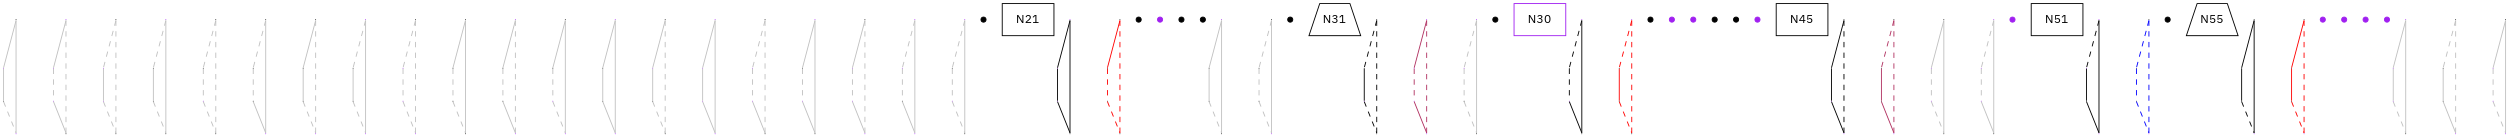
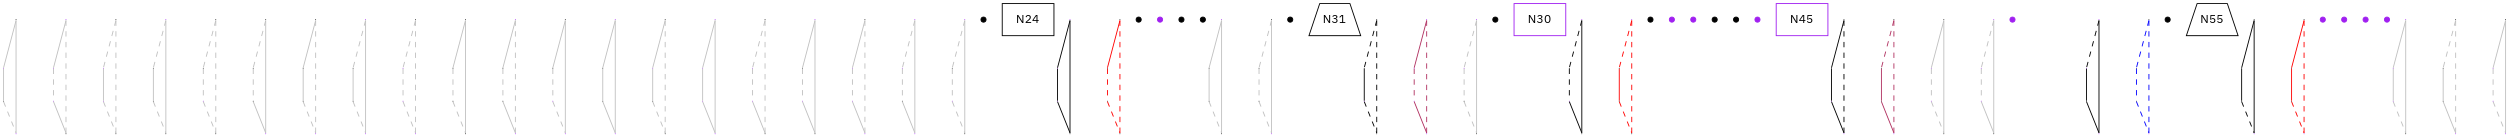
  graph {
    fontname="IBM Plex Sans"
    node [color=black fixedsize=true fontname="IBM Plex Sans" shape=point]
    edge [color=gray fontname="IBM Plex Sans" headclip=false style=dashed tailclip=false]
    NA0 [width=0]
    NB0 [color=purple width=0]
    NC0 [width=0]
    ND0 [color=purple width=0]
    NA1 [color=purple width=0]
    NB1 [color=purple width=0]
    NC1 [color=purple width=0]
    ND1 [width=0]
    NA2 [width=0]
    NB2 [color=purple width=0]
    NC2 [color=purple width=0]
    ND2 [width=0]
    NA3 [color=purple width=0]
    NB3 [width=0]
    NC3 [width=0]
    ND3 [width=0]
    NA4 [width=0]
    NB4 [width=0]
    NC4 [color=purple width=0]
    ND4 [width=0]
    NA5 [width=0]
    NB5 [width=0]
    NC5 [width=0]
    ND5 [color=purple width=0]
    NA6 [width=0]
    NB6 [width=0]
    NC6 [width=0]
    ND6 [color=purple width=0]
    NA7 [color=purple width=0]
    NB7 [width=0]
    NC7 [width=0]
    ND7 [color=purple width=0]
    NA8 [width=0]
    NB8 [color=purple width=0]
    NC8 [color=purple width=0]
    ND8 [color=purple width=0]
    NA9 [width=0]
    NB9 [width=0]
    NC9 [width=0]
    ND9 [width=0]
    NA10 [color=purple width=0]
    NB10 [width=0]
    NC10 [width=0]
    ND10 [color=purple width=0]
    NA11 [width=0]
    NB11 [width=0]
    NC11 [color=purple width=0]
    ND11 [color=purple width=0]
    NA12 [color=purple width=0]
    NB12 [width=0]
    NC12 [width=0]
    ND12 [color=purple width=0]
    NA13 [width=0]
    NB13 [color=purple width=0]
    NC13 [width=0]
    ND13 [width=0]
    NA14 [color=purple width=0]
    NB14 [color=purple width=0]
    NC14 [color=purple width=0]
    ND14 [color=purple width=0]
    NA15 [width=0]
    NB15 [color=purple width=0]
    NC15 [color=purple width=0]
    ND15 [width=0]
    NA16 [color=purple width=0]
    NB16 [width=0]
    NC16 [color=purple width=0]
    ND16 [width=0]
    NA17 [width=0]
    NB17 [color=purple width=0]
    NC17 [color=purple width=0]
    ND17 [color=purple width=0]
    NA18 [color=purple width=0]
    NB18 [color=purple width=0]
    NC18 [width=0]
    ND18 [color=purple width=0]
    NA19 [color=purple width=0]
    NB19 [width=0]
    NC19 [color=purple width=0]
    ND19 [width=0]
    N20 [width=0.080000]
-   N21 [shape=box width=0.800000]
+   N21 [shape=box width=0.800000 label=N24]
    NA22 [color=purple width=0]
    NB22 [color=purple width=0]
    NC22 [color=purple width=0]
    ND22 [width=0]
    NA23 [width=0]
    NB23 [width=0]
    NC23 [width=0]
    ND23 [width=0]
    N24 [width=0.080000]
    N25 [color=purple width=0.080000]
    N26 [width=0.080000]
    N27 [width=0.080000]
    NA28 [color=purple width=0]
    NB28 [width=0]
    NC28 [width=0]
    ND28 [width=0]
    NA29 [width=0]
    NB29 [width=0]
    NC29 [width=0]
    ND29 [color=purple width=0]
    N30 [width=0.080000]
    N31 [shape=trapezium width=0.800000]
    NA32 [width=0]
    NB32 [width=0]
    NC32 [color=purple width=0]
    ND32 [width=0]
    NA33 [color=purple width=0]
    NB33 [color=purple width=0]
    NC33 [color=purple width=0]
    ND33 [color=purple width=0]
    NA34 [color=purple width=0]
    NB34 [color=purple width=0]
    NC34 [width=0]
    ND34 [width=0]
    N35 [width=0.080000]
    n118 [color=purple label=N30 shape=box width=0.800000]
    NA37 [color=purple width=0]
    NB37 [width=0]
    NC37 [color=purple width=0]
    ND37 [width=0]
    NA38 [color=purple width=0]
    NB38 [width=0]
    NC38 [width=0]
    ND38 [width=0]
    N39 [width=0.080000]
    N40 [color=purple width=0.080000]
    N41 [color=purple width=0.080000]
    N42 [width=0.080000]
    N43 [width=0.080000]
    N44 [color=purple width=0.080000]
-   N45 [shape=box width=0.800000]
+   N45 [color=purple shape=box width=0.800000]
    NA46 [width=0]
    NB46 [width=0]
    NC46 [color=purple width=0]
    ND46 [color=purple width=0]
    NA47 [width=0]
    NB47 [width=0]
    NC47 [width=0]
    ND47 [color=purple width=0]
    NA48 [width=0]
    NB48 [color=purple width=0]
    NC48 [color=purple width=0]
    ND48 [width=0]
    NA49 [color=purple width=0]
    NB49 [color=purple width=0]
    NC49 [color=purple width=0]
    ND49 [width=0]
    N50 [color=purple width=0.080000]
-   N51 [shape=box width=0.800000]
    NA52 [color=purple width=0]
    NB52 [color=purple width=0]
    NC52 [width=0]
    ND52 [color=purple width=0]
    NA53 [width=0]
    NB53 [width=0]
    NC53 [width=0]
    ND53 [color=purple width=0]
    N54 [width=0.080000]
    N55 [shape=trapezium width=0.800000]
    NA56 [width=0]
    NB56 [width=0]
    NC56 [width=0]
    ND56 [color=purple width=0]
    NA57 [width=0]
    NB57 [width=0]
    NC57 [width=0]
    ND57 [color=purple width=0]
    N58 [color=purple width=0.080000]
    N59 [color=purple width=0.080000]
    N60 [color=purple width=0.080000]
    N61 [color=purple width=0.080000]
    NA62 [color=purple width=0]
    NB62 [color=purple width=0]
    NC62 [color=purple width=0]
    ND62 [width=0]
    NA63 [width=0]
    NB63 [width=0]
    NC63 [width=0]
    ND63 [color=purple width=0]
    NA64 [width=0]
    NB64 [color=purple width=0]
    NC64 [color=purple width=0]
    ND64 [color=purple width=0]
    NA0 -- NB0 [style=solid]
    NB0 -- NC0 [style=solid]
    NC0 -- ND0
    ND0 -- NA0 [style=solid]
    NA1 -- NB1 [style=solid]
    NB1 -- NC1
    NC1 -- ND1 [style=solid]
    ND1 -- NA1
    NA2 -- NB2
    NB2 -- NC2 [style=solid]
    NC2 -- ND2
    ND2 -- NA2
    NA3 -- NB3
    NB3 -- NC3 [style=solid]
    NC3 -- ND3
    ND3 -- NA3 [style=solid]
    NA4 -- NB4
    NB4 -- NC4
    NC4 -- ND4
    ND4 -- NA4
    NA5 -- NB5
    NB5 -- NC5
    NC5 -- ND5 [style=solid]
    ND5 -- NA5 [style=solid]
    NA6 -- NB6 [style=solid]
    NB6 -- NC6 [style=solid]
    NC6 -- ND6
    ND6 -- NA6
    NA7 -- NB7
    NB7 -- NC7 [style=solid]
    NC7 -- ND7
    ND7 -- NA7 [style=solid]
    NA8 -- NB8
    NB8 -- NC8
    NC8 -- ND8
    ND8 -- NA8
    NA9 -- NB9 [style=solid]
    NB9 -- NC9
    NC9 -- ND9
    ND9 -- NA9 [style=solid]
    NA10 -- NB10 [style=solid]
    NB10 -- NC10
    NC10 -- ND10 [style=solid]
    ND10 -- NA10
    NA11 -- NB11 [style=solid]
    NB11 -- NC11
    NC11 -- ND11
    ND11 -- NA11 [style=solid]
    NA12 -- NB12 [style=solid]
    NB12 -- NC12 [style=solid]
    NC12 -- ND12 [style=solid]
    ND12 -- NA12 [style=solid]
    NA13 -- NB13 [style=solid]
    NB13 -- NC13 [style=solid]
    NC13 -- ND13
    ND13 -- NA13
    NA14 -- NB14 [style=solid]
    NB14 -- NC14 [style=solid]
    NC14 -- ND14 [style=solid]
    ND14 -- NA14 [style=solid]
    NA15 -- NB15
    NB15 -- NC15
    NC15 -- ND15 [style=solid]
    ND15 -- NA15
    NA16 -- NB16 [style=solid]
    NB16 -- NC16
    NC16 -- ND16 [style=solid]
    ND16 -- NA16 [style=solid]
    NA17 -- NB17 [style=solid]
    NB17 -- NC17
    NC17 -- ND17 [style=solid]
    ND17 -- NA17
    NA18 -- NB18
    NB18 -- NC18
    NC18 -- ND18 [style=solid]
    ND18 -- NA18 [style=solid]
    NA19 -- NB19
    NB19 -- NC19
    NC19 -- ND19
    ND19 -- NA19 [style=solid]
    NA22 -- NB22 [color=black style=solid]
    NB22 -- NC22 [color=black style=solid]
    NC22 -- ND22 [color=black style=solid]
    ND22 -- NA22 [color=black style=solid]
    NA23 -- NB23 [color=red style=solid]
    NB23 -- NC23 [color=red]
    NC23 -- ND23 [color=red]
    ND23 -- NA23 [color=red]
    NA28 -- NB28 [style=solid]
    NB28 -- NC28 [style=solid]
    NC28 -- ND28
    ND28 -- NA28 [style=solid]
    NA29 -- NB29
    NB29 -- NC29
    NC29 -- ND29
    ND29 -- NA29 [style=solid]
    NA32 -- NB32 [color=black]
    NB32 -- NC32 [color=black style=solid]
    NC32 -- ND32 [color=black]
    ND32 -- NA32 [color=black]
    NA33 -- NB33 [color=maroon style=solid]
    NB33 -- NC33 [color=maroon]
    NC33 -- ND33 [color=maroon style=solid]
    ND33 -- NA33 [color=maroon]
    NA34 -- NB34
    NB34 -- NC34
    NC34 -- ND34
    ND34 -- NA34 [style=solid]
    NA37 -- NB37 [color=black]
    NB37 -- NC37 [color=black]
    NC37 -- ND37 [color=black style=solid]
    ND37 -- NA37 [color=black style=solid]
    NA38 -- NB38 [color=red]
    NB38 -- NC38 [color=red style=solid]
    NC38 -- ND38 [color=red]
    ND38 -- NA38 [color=red]
    NA46 -- NB46 [color=black style=solid]
    NB46 -- NC46 [color=black style=solid]
    NC46 -- ND46 [color=black style=solid]
    ND46 -- NA46 [color=black]
    NA47 -- NB47 [color=maroon]
    NB47 -- NC47 [color=maroon style=solid]
    NC47 -- ND47 [color=maroon style=solid]
    ND47 -- NA47 [color=maroon]
    NA48 -- NB48 [style=solid]
    NB48 -- NC48
    NC48 -- ND48
    ND48 -- NA48 [style=solid]
    NA49 -- NB49
    NB49 -- NC49
    NC49 -- ND49 [style=solid]
    ND49 -- NA49 [style=solid]
    NA52 -- NB52 [color=black]
    NB52 -- NC52 [color=black style=solid]
    NC52 -- ND52 [color=black style=solid]
    ND52 -- NA52 [color=black style=solid]
    NA53 -- NB53 [color=blue]
    NB53 -- NC53 [color=blue]
    NC53 -- ND53 [color=blue]
    ND53 -- NA53 [color=blue]
    NA56 -- NB56 [color=black style=solid]
    NB56 -- NC56 [color=black style=solid]
    NC56 -- ND56 [color=black]
    ND56 -- NA56 [color=black style=solid]
    NA57 -- NB57 [color=red style=solid]
    NB57 -- NC57 [color=red style=solid]
    NC57 -- ND57 [color=red]
    ND57 -- NA57 [color=red]
    NA62 -- NB62 [style=solid]
    NB62 -- NC62 [style=solid]
    NC62 -- ND62
    ND62 -- NA62 [style=solid]
    NA63 -- NB63
    NB63 -- NC63 [style=solid]
    NC63 -- ND63 [style=solid]
    ND63 -- NA63
    NA64 -- NB64 [style=solid]
    NB64 -- NC64
    NC64 -- ND64
    ND64 -- NA64 [style=solid]
  }
